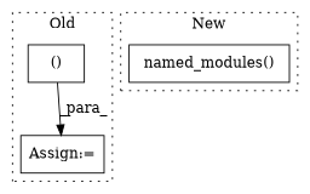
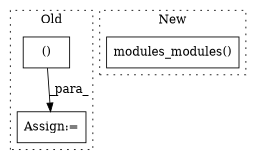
  digraph {
    node [shape=box]
    n1 [a=54 l=14 label="()" s=775]
    n2 [a=68 l=3 label="Assign:=" s=1121]
-   n3 [a=75 l=21 label="named_modules()" s=1126]
+   n3 [a=75 l=21 label="modules_modules()" s=1126]
    subgraph cluster_1 {
      label=Old
      style=dotted
      n1
      n2
    }
    subgraph cluster_2 {
      label=New
      style=dotted
      n3
    }
    n1 -> n2 [label=_para_]
  }
